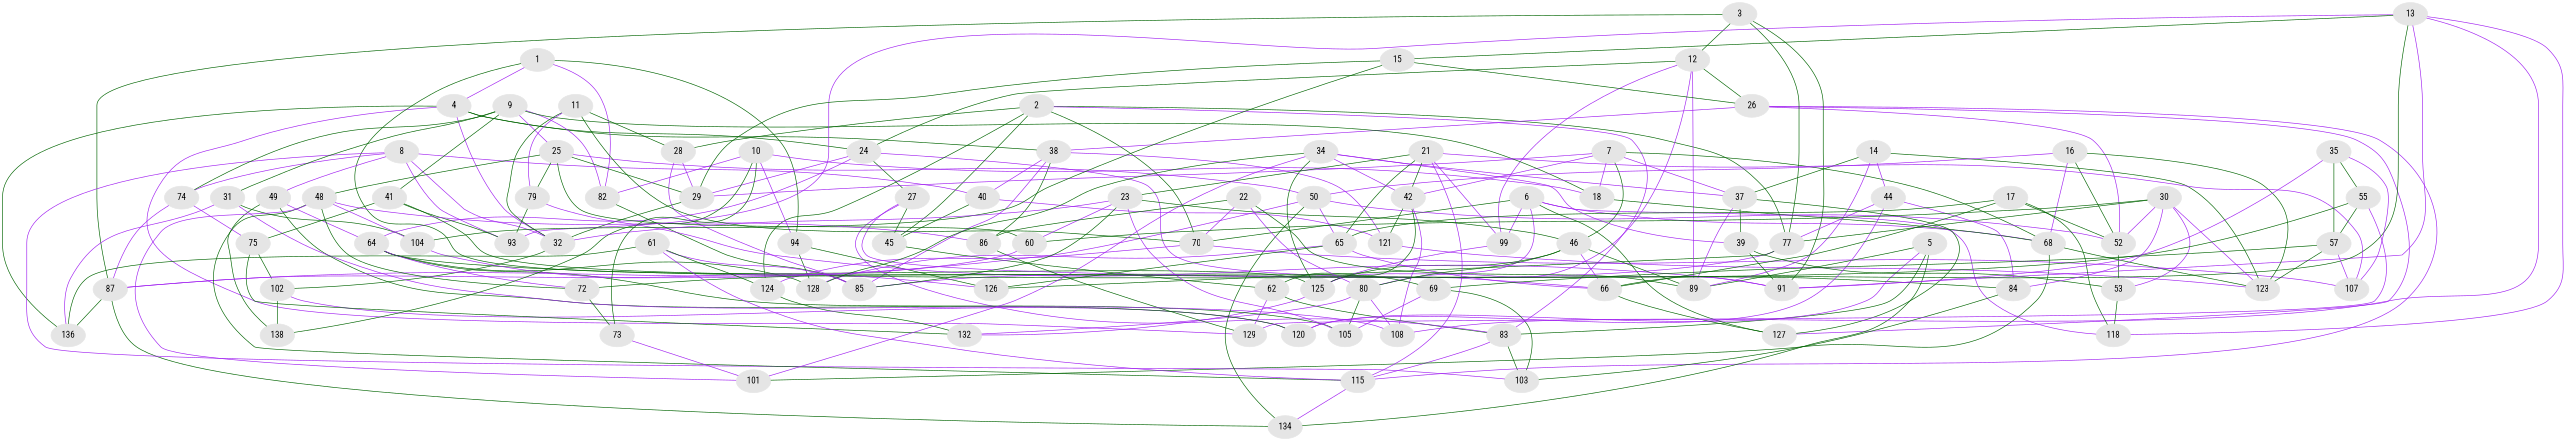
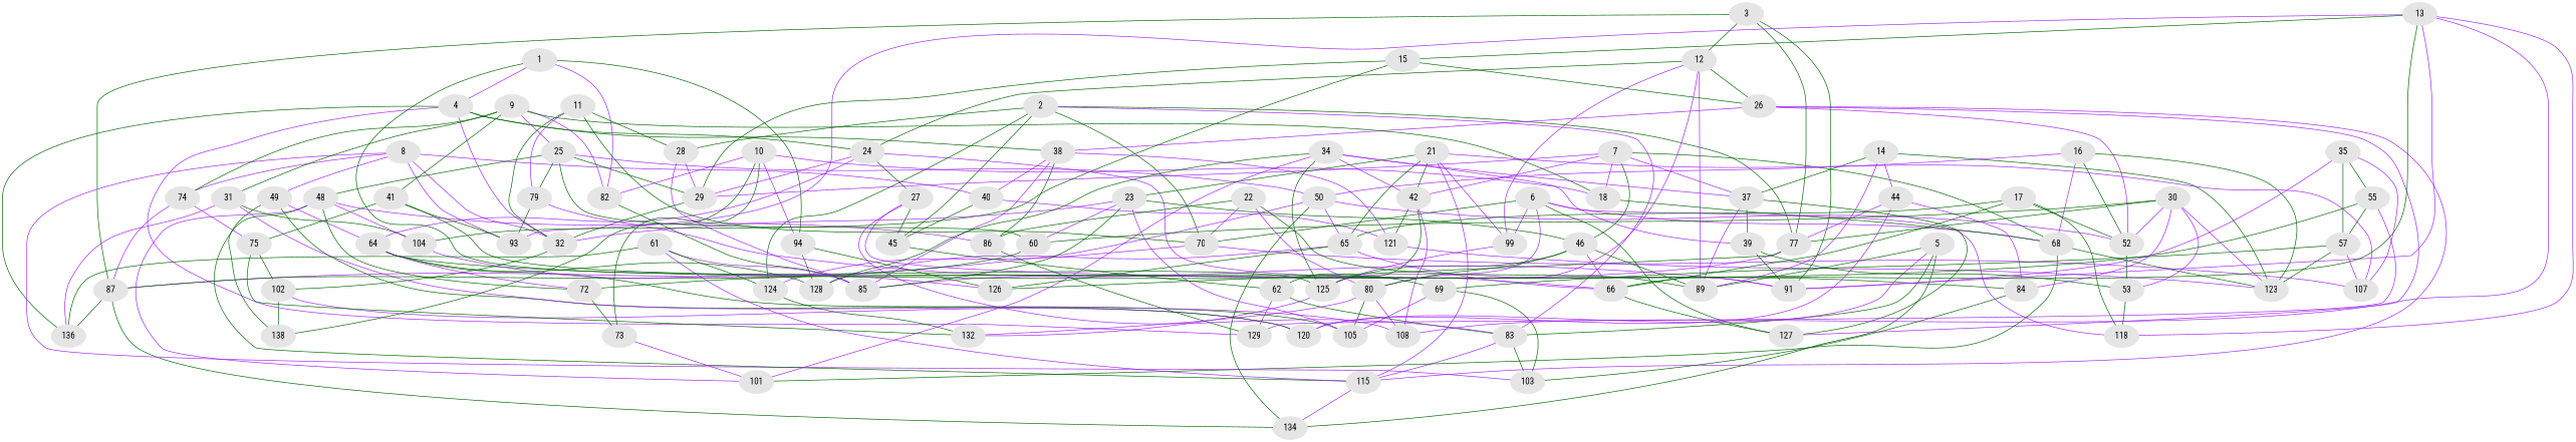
  graph {
    fontname="Roboto Condensed"
    node [color=gray90 fontname="Roboto Condensed" style=filled]
    edge [color=darkgreen fontname="Roboto Condensed"]
    4 [super="+54"]
    24 [super="+133"]
    32 [super="+137"]
    38 [super="+47"]
    129
    136
    1
    82
    94
    125 [super="+139"]
    85 [super="+130"]
    128
    126
    132
    2 [super="+58"]
    28
    45
    70 [super="+112"]
    77 [super="+78"]
    83 [super="+96"]
    124
    29 [super="+67"]
    62
    107
    103
    115 [super="+117"]
    12 [super="+33"]
    89 [super="+110"]
    99
    26 [super="+111"]
    80 [super="+90"]
    3
    87 [super="+97"]
    91 [super="+92"]
    134
    27
    64 [super="+116"]
    102
    40
    86
    121
    5
    120
    6 [super="+20"]
    68 [super="+98"]
    118
    127
    123 [super="+131"]
    101
    7 [super="+19"]
    18
    37 [super="+51"]
    42 [super="+76"]
    46 [super="+106"]
    39
    108
    66 [super="+122"]
    8 [super="+36"]
    49
    74
    93
    138
    75
    9 [super="+59"]
    25 [super="+114"]
    31
    41
    79
    50 [super="+95"]
    60
    48 [super="+56"]
    104
    69
    10 [super="+81"]
    73
    11
    52 [super="+63"]
    105
    13 [super="+109"]
    15
    14
    44
    84
    65 [super="+119"]
    16
    53
    17
    21 [super="+88"]
    23 [super="+135"]
    22
    72
    30 [super="+100"]
    34 [super="+43"]
    55 [super="+71"]
    57 [super="+113"]
    35
    61
    4 -- 24
    4 -- 32 [color=purple]
    4 -- 38
    4 -- 129 [color=purple]
    4 -- 136
    24 -- 29 [color=purple]
    24 -- 91 [color=purple]
    24 -- 27
    24 -- 64 [color=purple]
    32 -- 102
    38 -- 85 [color=purple]
    38 -- 40 [color=purple]
    38 -- 86
    38 -- 121 [color=purple]
    1 -- 4 [color=purple]
    1 -- 82 [color=purple]
    1 -- 94
    1 -- 125
    82 -- 85
    94 -- 128
    94 -- 126
    125 -- 132 [color=purple]
    2 -- 28
    2 -- 45
    2 -- 70
    2 -- 77
    2 -- 83 [color=purple]
    2 -- 124
    28 -- 85 [color=purple]
    28 -- 29 [color=purple]
    45 -- 62
    70 -- 124 [color=purple]
    70 -- 107 [color=purple]
    77 -- 85 [color=purple]
    77 -- 126
    83 -- 103
    83 -- 115 [color=purple]
    124 -- 132
    29 -- 32
    62 -- 129 [color=purple]
    62 -- 83
    115 -- 134 [color=purple]
    12 -- 24
    12 -- 89 [color=purple]
    12 -- 99 [color=purple]
    12 -- 26
    12 -- 80 [color=purple]
    99 -- 125 [color=purple]
    26 -- 38 [color=purple]
    26 -- 115 [color=purple]
    26 -- 127 [color=purple]
    26 -- 52 [color=purple]
    80 -- 132 [color=purple]
    80 -- 108 [color=purple]
    80 -- 105
    3 -- 77
    3 -- 12
    3 -- 87
    3 -- 91
    87 -- 136
    87 -- 134
    27 -- 45
    27 -- 83 [color=purple]
    27 -- 66 [color=purple]
    64 -- 128
    64 -- 105
    64 -- 84
    64 -- 72 [color=purple]
    102 -- 120 [color=purple]
    102 -- 138
    40 -- 45
    40 -- 121 [color=purple]
    86 -- 129
    121 -- 123 [color=purple]
    5 -- 83
    5 -- 89
    5 -- 134
    5 -- 120 [color=purple]
    6 -- 125 [color=purple]
    6 -- 70
    6 -- 99 [color=purple]
    6 -- 68 [color=purple]
    6 -- 118 [color=purple]
    6 -- 127
    68 -- 123
    68 -- 101
    7 -- 29 [color=purple]
    7 -- 68
    7 -- 18 [color=purple]
    7 -- 37 [color=purple]
    7 -- 42 [color=purple]
    7 -- 46
    18 -- 68
    37 -- 89 [color=purple]
    37 -- 127
    37 -- 39
    42 -- 62
    42 -- 121
    42 -- 108 [color=purple]
    46 -- 125
    46 -- 89
    46 -- 80
    46 -- 66 [color=purple]
    39 -- 91
    39 -- 53
    66 -- 127
    8 -- 32 [color=purple]
    8 -- 103 [color=purple]
    8 -- 40 [color=purple]
    8 -- 49 [color=purple]
    8 -- 74 [color=purple]
    8 -- 93 [color=purple]
    49 -- 64 [color=purple]
    49 -- 120
    49 -- 138
    74 -- 87 [color=purple]
    74 -- 75 [color=purple]
    75 -- 132
    75 -- 102
    9 -- 82 [color=purple]
    9 -- 18
    9 -- 74
    9 -- 25 [color=purple]
    9 -- 31
    9 -- 41
    25 -- 29
    25 -- 79
    25 -- 50 [color=purple]
    25 -- 60
    25 -- 48
    31 -- 136 [color=purple]
    31 -- 108 [color=purple]
    31 -- 104
    41 -- 93
    41 -- 75
    41 -- 69
    79 -- 91 [color=purple]
    79 -- 93
    50 -- 87 [color=purple]
    50 -- 134
    50 -- 52 [color=purple]
    50 -- 65 [color=purple]
-   60 -- 87 [color=purple]
+   60 -- 87
    48 -- 115
    48 -- 86 [color=purple]
    48 -- 101 [color=purple]
    48 -- 104 [color=purple]
    48 -- 72
    104 -- 126 [color=purple]
    69 -- 103
    69 -- 105 [color=purple]
    10 -- 82 [color=purple]
    10 -- 94 [color=purple]
    10 -- 18 [color=purple]
    10 -- 138
    10 -- 73 [weight=2]
    73 -- 101 [color=purple]
    11 -- 32
    11 -- 28
    11 -- 70
    11 -- 79 [color=purple]
    52 -- 53
    13 -- 91 [color=purple]
    13 -- 118 [color=purple]
    13 -- 108 [color=purple]
    13 -- 66
    13 -- 93 [color=purple]
    13 -- 15
    15 -- 29
    15 -- 26
    15 -- 104
    14 -- 89 [color=purple]
    14 -- 123
    14 -- 37
    14 -- 44 [color=purple]
    44 -- 77 [color=purple]
    44 -- 120 [color=purple]
    44 -- 84 [color=purple]
    84 -- 103
    65 -- 128 [color=purple]
    65 -- 126
    65 -- 66 [color=purple]
    16 -- 68 [color=purple]
    16 -- 123
    16 -- 50 [color=purple]
    16 -- 52
    53 -- 118
    17 -- 118
    17 -- 66
    17 -- 52
    17 -- 65
    21 -- 107 [color=purple]
    21 -- 115 [color=purple]
    21 -- 99 [color=purple]
    21 -- 42
    21 -- 65
    21 -- 23
    23 -- 32 [color=purple]
    23 -- 85
    23 -- 46
    23 -- 60 [color=purple]
    23 -- 105 [color=purple]
    22 -- 70 [color=purple]
    22 -- 89
    22 -- 80 [color=purple]
    22 -- 86
    72 -- 73
    30 -- 77
    30 -- 123 [color=purple]
    30 -- 60
    30 -- 52 [color=purple]
    30 -- 84 [color=purple]
    30 -- 53 [color=purple]
    34 -- 125
    34 -- 128
    34 -- 101 [color=purple]
    34 -- 37 [color=purple]
    34 -- 42 [color=purple]
    34 -- 39 [color=purple]
    55 -- 129 [color=purple]
    55 -- 72
    55 -- 57 [weight=2]
    57 -- 107 [color=purple]
    57 -- 123
    57 -- 69
    35 -- 107 [color=purple]
    35 -- 91 [color=purple]
    35 -- 55
    35 -- 57
    61 -- 136
    61 -- 85 [color=purple]
    61 -- 124
    61 -- 115 [color=purple]
  }
